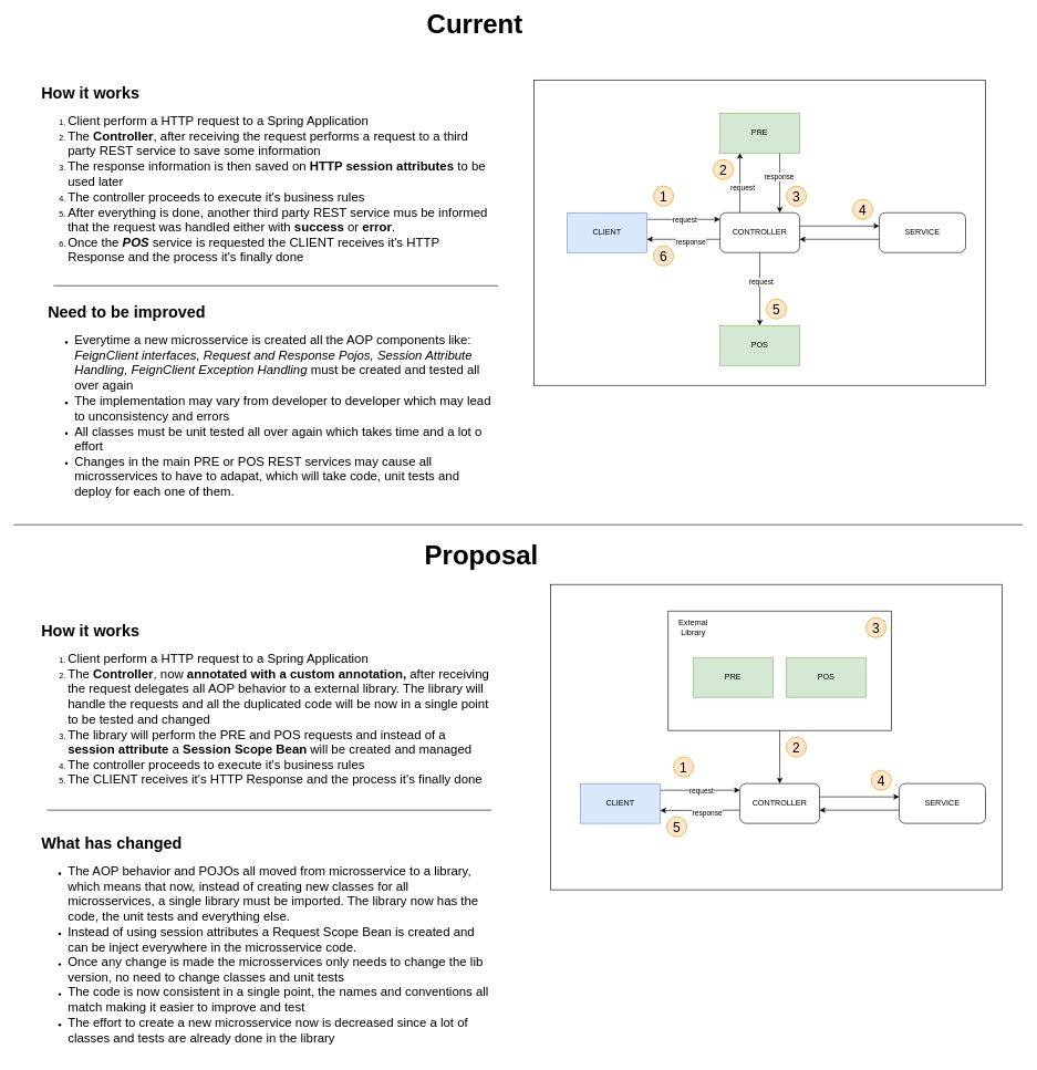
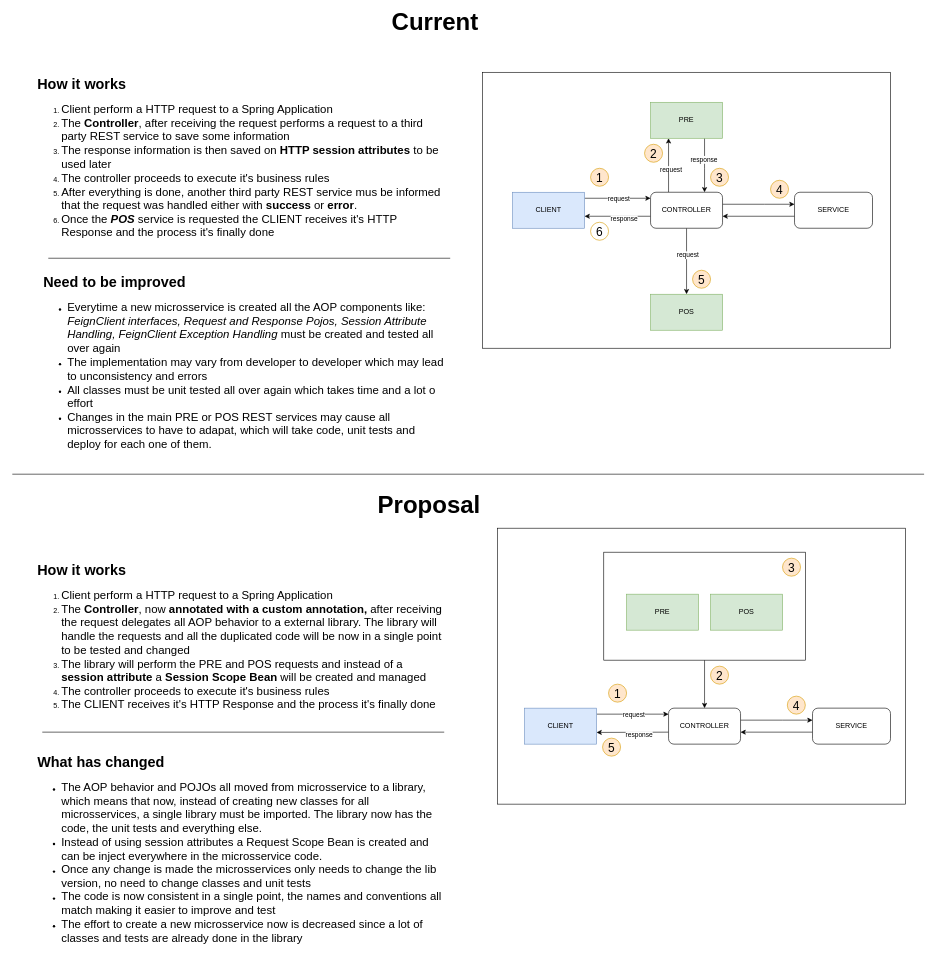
  <mxCell id="0" />
  <mxCell id="1" parent="0" />
  <mxCell id="2" value="" style="rounded=0;whiteSpace=wrap;html=1;" parent="1" vertex="1"><mxGeometry x="829" y="880" width="680" height="460" as="geometry" /></mxCell>
  <mxCell id="3" style="edgeStyle=orthogonalEdgeStyle;rounded=0;orthogonalLoop=1;jettySize=auto;html=1;entryX=0.5;entryY=0;entryDx=0;entryDy=0;" parent="1" source="4" target="40" edge="1"><mxGeometry relative="1" as="geometry" /></mxCell>
  <mxCell id="4" value="" style="rounded=0;whiteSpace=wrap;html=1;" parent="1" vertex="1"><mxGeometry x="1006" y="920" width="336" height="180" as="geometry" /></mxCell>
  <mxCell id="5" value="" style="rounded=0;whiteSpace=wrap;html=1;" parent="1" vertex="1"><mxGeometry x="804" y="120" width="680" height="460" as="geometry" /></mxCell>
  <mxCell id="6" style="edgeStyle=orthogonalEdgeStyle;rounded=0;orthogonalLoop=1;jettySize=auto;html=1;" parent="1" source="8" target="16" edge="1"><mxGeometry relative="1" as="geometry"><Array as="points"><mxPoint x="1034" y="330" /><mxPoint x="1034" y="330" /></Array></mxGeometry></mxCell>
  <mxCell id="7" value="request" style="edgeLabel;html=1;align=center;verticalAlign=middle;resizable=0;points=[];" parent="6" vertex="1" connectable="0"><mxGeometry x="0.011" relative="1" as="geometry"><mxPoint as="offset" /></mxGeometry></mxCell>
  <mxCell id="8" value="&lt;font style=&quot;color: rgb(0, 0, 0);&quot;&gt;CLIENT&lt;/font&gt;" style="rounded=0;whiteSpace=wrap;html=1;fillColor=#dae8fc;strokeColor=#6c8ebf;" parent="1" vertex="1"><mxGeometry x="854" y="320" width="120" height="60" as="geometry" /></mxCell>
  <mxCell id="9" style="edgeStyle=orthogonalEdgeStyle;rounded=0;orthogonalLoop=1;jettySize=auto;html=1;" parent="1" source="16" target="19" edge="1"><mxGeometry relative="1" as="geometry"><mxPoint x="1294" y="350" as="targetPoint" /><Array as="points"><mxPoint x="1114" y="280" /><mxPoint x="1114" y="280" /></Array></mxGeometry></mxCell>
  <mxCell id="10" value="request" style="edgeLabel;html=1;align=center;verticalAlign=middle;resizable=0;points=[];" parent="9" vertex="1" connectable="0"><mxGeometry x="-0.164" y="-3" relative="1" as="geometry"><mxPoint as="offset" /></mxGeometry></mxCell>
  <mxCell id="11" style="edgeStyle=orthogonalEdgeStyle;rounded=0;orthogonalLoop=1;jettySize=auto;html=1;" parent="1" source="16" target="24" edge="1"><mxGeometry relative="1" as="geometry"><mxPoint x="1324" y="350" as="targetPoint" /><Array as="points"><mxPoint x="1274" y="340" /><mxPoint x="1274" y="340" /></Array></mxGeometry></mxCell>
  <mxCell id="12" style="edgeStyle=orthogonalEdgeStyle;rounded=0;orthogonalLoop=1;jettySize=auto;html=1;entryX=0.5;entryY=0;entryDx=0;entryDy=0;" parent="1" source="16" target="26" edge="1"><mxGeometry relative="1" as="geometry" /></mxCell>
  <mxCell id="13" value="request" style="edgeLabel;html=1;align=center;verticalAlign=middle;resizable=0;points=[];" parent="12" vertex="1" connectable="0"><mxGeometry x="-0.207" y="1" relative="1" as="geometry"><mxPoint as="offset" /></mxGeometry></mxCell>
  <mxCell id="14" style="edgeStyle=orthogonalEdgeStyle;rounded=0;orthogonalLoop=1;jettySize=auto;html=1;entryX=1;entryY=0.5;entryDx=0;entryDy=0;" parent="1" edge="1"><mxGeometry relative="1" as="geometry"><mxPoint x="1084" y="360" as="sourcePoint" /><mxPoint x="974" y="360" as="targetPoint" /></mxGeometry></mxCell>
  <mxCell id="15" value="response" style="edgeLabel;html=1;align=center;verticalAlign=middle;resizable=0;points=[];" parent="14" vertex="1" connectable="0"><mxGeometry x="-0.174" y="4" relative="1" as="geometry"><mxPoint as="offset" /></mxGeometry></mxCell>
  <mxCell id="16" value="CONTROLLER" style="rounded=1;whiteSpace=wrap;html=1;" parent="1" vertex="1"><mxGeometry x="1084" y="320" width="120" height="60" as="geometry" /></mxCell>
  <mxCell id="17" style="edgeStyle=orthogonalEdgeStyle;rounded=0;orthogonalLoop=1;jettySize=auto;html=1;" parent="1" source="19" target="16" edge="1"><mxGeometry relative="1" as="geometry"><Array as="points"><mxPoint x="1174" y="280" /><mxPoint x="1174" y="280" /></Array></mxGeometry></mxCell>
  <mxCell id="18" value="response" style="edgeLabel;html=1;align=center;verticalAlign=middle;resizable=0;points=[];" parent="17" vertex="1" connectable="0"><mxGeometry x="-0.213" y="-2" relative="1" as="geometry"><mxPoint as="offset" /></mxGeometry></mxCell>
  <mxCell id="19" value="PRE" style="rounded=0;whiteSpace=wrap;html=1;fillColor=#d5e8d4;strokeColor=#82b366;" parent="1" vertex="1"><mxGeometry x="1084" y="170" width="120" height="60" as="geometry" /></mxCell>
  <mxCell id="20" value="&lt;font style=&quot;font-size: 20px;&quot;&gt;1&lt;/font&gt;" style="ellipse;whiteSpace=wrap;html=1;aspect=fixed;fillColor=#ffe6cc;strokeColor=#d79b00;" parent="1" vertex="1"><mxGeometry x="984" y="280" width="30" height="30" as="geometry" /></mxCell>
  <mxCell id="21" value="&lt;font style=&quot;font-size: 20px;&quot;&gt;2&lt;/font&gt;" style="ellipse;whiteSpace=wrap;html=1;aspect=fixed;fillColor=#ffe6cc;strokeColor=#d79b00;" parent="1" vertex="1"><mxGeometry x="1074" y="240" width="30" height="30" as="geometry" /></mxCell>
  <mxCell id="22" value="&lt;font style=&quot;font-size: 20px;&quot;&gt;3&lt;/font&gt;" style="ellipse;whiteSpace=wrap;html=1;aspect=fixed;fillColor=#ffe6cc;strokeColor=#d79b00;" parent="1" vertex="1"><mxGeometry x="1184" y="280" width="30" height="30" as="geometry" /></mxCell>
  <mxCell id="23" style="edgeStyle=orthogonalEdgeStyle;rounded=0;orthogonalLoop=1;jettySize=auto;html=1;entryX=1;entryY=0.5;entryDx=0;entryDy=0;" parent="1" edge="1"><mxGeometry relative="1" as="geometry"><mxPoint x="1324" y="360" as="sourcePoint" /><mxPoint x="1204" y="360" as="targetPoint" /></mxGeometry></mxCell>
  <mxCell id="24" value="SERVICE" style="rounded=1;whiteSpace=wrap;html=1;" parent="1" vertex="1"><mxGeometry x="1324" y="320" width="130" height="60" as="geometry" /></mxCell>
  <mxCell id="25" value="&lt;font style=&quot;font-size: 20px;&quot;&gt;4&lt;/font&gt;" style="ellipse;whiteSpace=wrap;html=1;aspect=fixed;fillColor=#ffe6cc;strokeColor=#d79b00;" parent="1" vertex="1"><mxGeometry x="1284" y="300" width="30" height="30" as="geometry" /></mxCell>
  <mxCell id="26" value="POS" style="rounded=0;whiteSpace=wrap;html=1;fillColor=#d5e8d4;strokeColor=#82b366;" parent="1" vertex="1"><mxGeometry x="1084" y="490" width="120" height="60" as="geometry" /></mxCell>
  <mxCell id="27" value="&lt;font style=&quot;font-size: 20px;&quot;&gt;5&lt;/font&gt;" style="ellipse;whiteSpace=wrap;html=1;aspect=fixed;fillColor=#ffe6cc;strokeColor=#d79b00;" parent="1" vertex="1"><mxGeometry x="1154" y="450" width="30" height="30" as="geometry" /></mxCell>
- <mxCell id="28" value="&lt;font style=&quot;font-size: 20px;&quot;&gt;6&lt;/font&gt;" style="ellipse;whiteSpace=wrap;html=1;aspect=fixed;fillColor=#ffe6cc;strokeColor=#d79b00;" parent="1" vertex="1"><mxGeometry x="984" y="370" width="30" height="30" as="geometry" /></mxCell>
+ <mxCell id="28" value="&lt;font style=&quot;font-size: 20px;&quot;&gt;6&lt;/font&gt;" style="ellipse;whiteSpace=wrap;html=1;aspect=fixed;fillColor=#ffffff;strokeColor=#d79b00;" parent="1" vertex="1"><mxGeometry x="984" y="370" width="30" height="30" as="geometry" /></mxCell>
  <mxCell id="29" value="&lt;h1 style=&quot;margin-top: 0px;&quot;&gt;How it works&lt;/h1&gt;&lt;p&gt;&lt;/p&gt;&lt;ol&gt;&lt;li&gt;&lt;font style=&quot;font-size: 19px;&quot;&gt;Client perform a HTTP request to a Spring Application&lt;/font&gt;&lt;/li&gt;&lt;li&gt;&lt;font style=&quot;font-size: 19px;&quot;&gt;The &lt;b&gt;Controller&lt;/b&gt;, after receiving the request performs a request to a third party REST service to save some information&lt;/font&gt;&lt;/li&gt;&lt;li&gt;&lt;font style=&quot;font-size: 19px;&quot;&gt;The response information is then saved on &lt;b&gt;HTTP session attributes &lt;/b&gt;to be used later&lt;/font&gt;&lt;/li&gt;&lt;li&gt;&lt;font style=&quot;font-size: 19px;&quot;&gt;The controller proceeds to execute it's business rules&lt;/font&gt;&lt;/li&gt;&lt;li&gt;&lt;font style=&quot;font-size: 19px;&quot;&gt;After everything is done, another third party REST service mus be informed that the request was handled either with &lt;b&gt;success&lt;/b&gt;&amp;nbsp;or &lt;b&gt;error&lt;/b&gt;.&lt;/font&gt;&lt;/li&gt;&lt;li&gt;&lt;font style=&quot;font-size: 19px;&quot;&gt;Once the &lt;i style=&quot;font-weight: bold;&quot;&gt;POS&lt;/i&gt;&amp;nbsp;service is requested the CLIENT receives it's HTTP Response and the process it's finally done&lt;/font&gt;&lt;/li&gt;&lt;/ol&gt;&lt;p&gt;&lt;/p&gt;" style="text;html=1;whiteSpace=wrap;overflow=hidden;rounded=0;" parent="1" vertex="1"><mxGeometry x="60" y="120" width="680" height="300" as="geometry" /></mxCell>
  <mxCell id="30" value="&lt;h1 style=&quot;margin-top: 0px;&quot;&gt;Need to be improved&lt;/h1&gt;&lt;p&gt;&lt;/p&gt;&lt;ul&gt;&lt;li&gt;&lt;span style=&quot;font-size: 19px;&quot;&gt;Everytime a new microsservice is created all the AOP components like: &lt;i&gt;FeignClient interfaces, Request and Response Pojos, Session Attribute Handling, FeignClient Exception Handling &lt;/i&gt;must be created and tested all over again&lt;/span&gt;&lt;/li&gt;&lt;li&gt;&lt;span style=&quot;font-size: 19px;&quot;&gt;The implementation may vary from developer to developer which may lead to unconsistency and errors&lt;/span&gt;&lt;/li&gt;&lt;li&gt;&lt;span style=&quot;font-size: 19px;&quot;&gt;All classes must be unit tested all over again which takes time and a lot o effort&lt;/span&gt;&lt;/li&gt;&lt;li&gt;&lt;span style=&quot;font-size: 19px;&quot;&gt;Changes in the main PRE or POS REST services may cause all microsservices to have to adapat, which will take code, unit tests and deploy for each one of them.&amp;nbsp;&lt;/span&gt;&lt;/li&gt;&lt;/ul&gt;&lt;p&gt;&lt;/p&gt;" style="text;html=1;whiteSpace=wrap;overflow=hidden;rounded=0;" parent="1" vertex="1"><mxGeometry x="70" y="450" width="680" height="310" as="geometry" /></mxCell>
  <mxCell id="31" value="" style="endArrow=none;html=1;rounded=0;" parent="1" edge="1"><mxGeometry width="50" height="50" relative="1" as="geometry"><mxPoint x="80" y="430" as="sourcePoint" /><mxPoint x="750" y="430" as="targetPoint" /></mxGeometry></mxCell>
  <mxCell id="32" value="" style="endArrow=none;html=1;rounded=0;" parent="1" edge="1"><mxGeometry width="50" height="50" relative="1" as="geometry"><mxPoint x="20" y="790" as="sourcePoint" /><mxPoint x="1540" y="790" as="targetPoint" /></mxGeometry></mxCell>
- <mxCell id="33" value="&lt;b&gt;&lt;font style=&quot;font-size: 40px;&quot;&gt;Proposal&lt;/font&gt;&lt;/b&gt;" style="text;html=1;align=center;verticalAlign=middle;whiteSpace=wrap;rounded=0;" parent="1" vertex="1"><mxGeometry x="580" y="820" width="290" height="30" as="geometry" /></mxCell>
+ <mxCell id="33" value="&lt;b&gt;&lt;font style=&quot;font-size: 40px;&quot;&gt;Proposal&lt;/font&gt;&lt;/b&gt;" style="text;html=1;align=center;verticalAlign=middle;whiteSpace=wrap;rounded=0;" parent="1" vertex="1"><mxGeometry x="570" y="825" width="290" height="30" as="geometry" /></mxCell>
  <mxCell id="34" style="edgeStyle=orthogonalEdgeStyle;rounded=0;orthogonalLoop=1;jettySize=auto;html=1;" parent="1" source="36" target="40" edge="1"><mxGeometry relative="1" as="geometry"><Array as="points"><mxPoint x="1064" y="1190" /><mxPoint x="1064" y="1190" /></Array></mxGeometry></mxCell>
  <mxCell id="35" value="request" style="edgeLabel;html=1;align=center;verticalAlign=middle;resizable=0;points=[];" parent="34" vertex="1" connectable="0"><mxGeometry x="0.011" relative="1" as="geometry"><mxPoint as="offset" /></mxGeometry></mxCell>
  <mxCell id="36" value="&lt;font style=&quot;color: rgb(0, 0, 0);&quot;&gt;CLIENT&lt;/font&gt;" style="rounded=0;whiteSpace=wrap;html=1;fillColor=#dae8fc;strokeColor=#6c8ebf;" parent="1" vertex="1"><mxGeometry x="874" y="1180" width="120" height="60" as="geometry" /></mxCell>
  <mxCell id="37" style="edgeStyle=orthogonalEdgeStyle;rounded=0;orthogonalLoop=1;jettySize=auto;html=1;" parent="1" source="40" target="44" edge="1"><mxGeometry relative="1" as="geometry"><mxPoint x="1354" y="1210" as="targetPoint" /><Array as="points"><mxPoint x="1304" y="1200" /><mxPoint x="1304" y="1200" /></Array></mxGeometry></mxCell>
  <mxCell id="38" style="edgeStyle=orthogonalEdgeStyle;rounded=0;orthogonalLoop=1;jettySize=auto;html=1;entryX=1;entryY=0.675;entryDx=0;entryDy=0;entryPerimeter=0;" parent="1" target="36" edge="1"><mxGeometry relative="1" as="geometry"><mxPoint x="1114" y="1220" as="sourcePoint" /><mxPoint x="1004" y="1220" as="targetPoint" /></mxGeometry></mxCell>
  <mxCell id="39" value="response" style="edgeLabel;html=1;align=center;verticalAlign=middle;resizable=0;points=[];" parent="38" vertex="1" connectable="0"><mxGeometry x="-0.174" y="4" relative="1" as="geometry"><mxPoint as="offset" /></mxGeometry></mxCell>
  <mxCell id="40" value="CONTROLLER" style="rounded=1;whiteSpace=wrap;html=1;" parent="1" vertex="1"><mxGeometry x="1114" y="1180" width="120" height="60" as="geometry" /></mxCell>
  <mxCell id="41" value="PRE" style="rounded=0;whiteSpace=wrap;html=1;fillColor=#d5e8d4;strokeColor=#82b366;" parent="1" vertex="1"><mxGeometry x="1044" y="990" width="120" height="60" as="geometry" /></mxCell>
  <mxCell id="42" value="&lt;font style=&quot;font-size: 20px;&quot;&gt;1&lt;/font&gt;" style="ellipse;whiteSpace=wrap;html=1;aspect=fixed;fillColor=#ffe6cc;strokeColor=#d79b00;" parent="1" vertex="1"><mxGeometry x="1014" y="1140" width="30" height="30" as="geometry" /></mxCell>
  <mxCell id="43" style="edgeStyle=orthogonalEdgeStyle;rounded=0;orthogonalLoop=1;jettySize=auto;html=1;entryX=1;entryY=0.5;entryDx=0;entryDy=0;" parent="1" edge="1"><mxGeometry relative="1" as="geometry"><mxPoint x="1354" y="1220" as="sourcePoint" /><mxPoint x="1234" y="1220" as="targetPoint" /></mxGeometry></mxCell>
  <mxCell id="44" value="SERVICE" style="rounded=1;whiteSpace=wrap;html=1;" parent="1" vertex="1"><mxGeometry x="1354" y="1180" width="130" height="60" as="geometry" /></mxCell>
  <mxCell id="45" value="&lt;font style=&quot;font-size: 20px;&quot;&gt;3&lt;/font&gt;" style="ellipse;whiteSpace=wrap;html=1;aspect=fixed;fillColor=#ffe6cc;strokeColor=#d79b00;" parent="1" vertex="1"><mxGeometry x="1304" y="930" width="30" height="30" as="geometry" /></mxCell>
  <mxCell id="46" value="POS" style="rounded=0;whiteSpace=wrap;html=1;fillColor=#d5e8d4;strokeColor=#82b366;" parent="1" vertex="1"><mxGeometry x="1184" y="990" width="120" height="60" as="geometry" /></mxCell>
- <mxCell id="47" value="External Library" style="text;html=1;align=center;verticalAlign=middle;whiteSpace=wrap;rounded=0;" parent="1" vertex="1"><mxGeometry x="1014" y="930" width="60" height="30" as="geometry" /></mxCell>
  <mxCell id="48" value="&lt;font style=&quot;font-size: 20px;&quot;&gt;2&lt;/font&gt;" style="ellipse;whiteSpace=wrap;html=1;aspect=fixed;fillColor=#ffe6cc;strokeColor=#d79b00;" parent="1" vertex="1"><mxGeometry x="1184" y="1110" width="30" height="30" as="geometry" /></mxCell>
  <mxCell id="49" value="&lt;font style=&quot;font-size: 20px;&quot;&gt;4&lt;/font&gt;" style="ellipse;whiteSpace=wrap;html=1;aspect=fixed;fillColor=#ffe6cc;strokeColor=#d79b00;" parent="1" vertex="1"><mxGeometry x="1312" y="1160" width="30" height="30" as="geometry" /></mxCell>
  <mxCell id="50" value="&lt;h1 style=&quot;margin-top: 0px;&quot;&gt;How it works&lt;/h1&gt;&lt;p&gt;&lt;/p&gt;&lt;ol&gt;&lt;li&gt;&lt;font style=&quot;font-size: 19px;&quot;&gt;Client perform a HTTP request to a Spring Application&lt;/font&gt;&lt;/li&gt;&lt;li&gt;&lt;font style=&quot;font-size: 19px;&quot;&gt;The &lt;b&gt;Controller&lt;/b&gt;, now &lt;b&gt;annotated with a custom annotation,&amp;nbsp;&lt;/b&gt;after receiving the request delegates all AOP behavior to a external library. The library will handle the requests and all the duplicated code will be now in a single point to be tested and changed&lt;/font&gt;&lt;/li&gt;&lt;li&gt;&lt;font style=&quot;font-size: 19px;&quot;&gt;The library will perform the PRE and POS requests and instead of a &lt;b&gt;session attribute&lt;/b&gt;&amp;nbsp;a &lt;b&gt;Session Scope Bean&lt;/b&gt;&amp;nbsp;will be created and managed&lt;/font&gt;&lt;/li&gt;&lt;li&gt;&lt;font style=&quot;font-size: 19px;&quot;&gt;The controller proceeds to execute it's business rules&lt;/font&gt;&lt;/li&gt;&lt;li&gt;&lt;span style=&quot;font-size: 19px; background-color: transparent; color: light-dark(rgb(0, 0, 0), rgb(255, 255, 255));&quot;&gt;The CLIENT receives it's HTTP Response and the process it's finally done&lt;/span&gt;&lt;/li&gt;&lt;/ol&gt;&lt;p&gt;&lt;/p&gt;" style="text;html=1;whiteSpace=wrap;overflow=hidden;rounded=0;" parent="1" vertex="1"><mxGeometry x="60" y="930" width="680" height="345" as="geometry" /></mxCell>
  <mxCell id="51" value="&lt;font style=&quot;font-size: 20px;&quot;&gt;5&lt;/font&gt;" style="ellipse;whiteSpace=wrap;html=1;aspect=fixed;fillColor=#ffe6cc;strokeColor=#d79b00;" parent="1" vertex="1"><mxGeometry x="1004" y="1230" width="30" height="30" as="geometry" /></mxCell>
  <mxCell id="52" value="&lt;h1 style=&quot;margin-top: 0px;&quot;&gt;What has changed&lt;/h1&gt;&lt;p&gt;&lt;/p&gt;&lt;ul&gt;&lt;li&gt;&lt;span style=&quot;font-size: 19px;&quot;&gt;The AOP behavior and POJOs all moved from microsservice to a library, which means that now, instead of creating new classes for all microsservices, a single library must be imported. The library now has the code, the unit tests and everything else.&amp;nbsp;&lt;/span&gt;&lt;/li&gt;&lt;li&gt;&lt;span style=&quot;font-size: 19px;&quot;&gt;Instead of using session attributes a Request Scope Bean is created and can be inject everywhere in the microsservice code.&amp;nbsp;&lt;/span&gt;&lt;/li&gt;&lt;li&gt;&lt;span style=&quot;font-size: 19px;&quot;&gt;Once any change is made the microsservices only needs to change the lib version, no need to change classes and unit tests&lt;/span&gt;&lt;/li&gt;&lt;li&gt;&lt;span style=&quot;font-size: 19px;&quot;&gt;The code is now consistent in a single point, the names and conventions all match making it easier to improve and test&lt;/span&gt;&lt;/li&gt;&lt;li&gt;&lt;span style=&quot;font-size: 19px;&quot;&gt;The effort to create a new microsservice now is decreased since a lot of classes and tests are already done in the library&lt;/span&gt;&lt;/li&gt;&lt;/ul&gt;&lt;p&gt;&lt;/p&gt;" style="text;html=1;whiteSpace=wrap;overflow=hidden;rounded=0;" parent="1" vertex="1"><mxGeometry x="60" y="1250" width="680" height="340" as="geometry" /></mxCell>
  <mxCell id="53" value="" style="endArrow=none;html=1;rounded=0;" parent="1" edge="1"><mxGeometry width="50" height="50" relative="1" as="geometry"><mxPoint x="70" y="1220" as="sourcePoint" /><mxPoint y="1220" as="targetPoint" x="740" /></mxGeometry></mxCell>
- <mxCell id="54" value="&lt;b&gt;&lt;font style=&quot;font-size: 40px;&quot;&gt;Current&lt;/font&gt;&lt;/b&gt;" style="text;html=1;align=center;verticalAlign=middle;whiteSpace=wrap;rounded=0;" vertex="1" parent="1"><mxGeometry x="570" y="20" width="290" height="30" as="geometry" /></mxCell>
+ <mxCell id="54" value="&lt;b&gt;&lt;font style=&quot;font-size: 40px;&quot;&gt;Current&lt;/font&gt;&lt;/b&gt;" style="text;html=1;align=center;verticalAlign=middle;whiteSpace=wrap;rounded=0;" vertex="1" parent="1"><mxGeometry x="580" y="20" width="290" height="30" as="geometry" /></mxCell>
